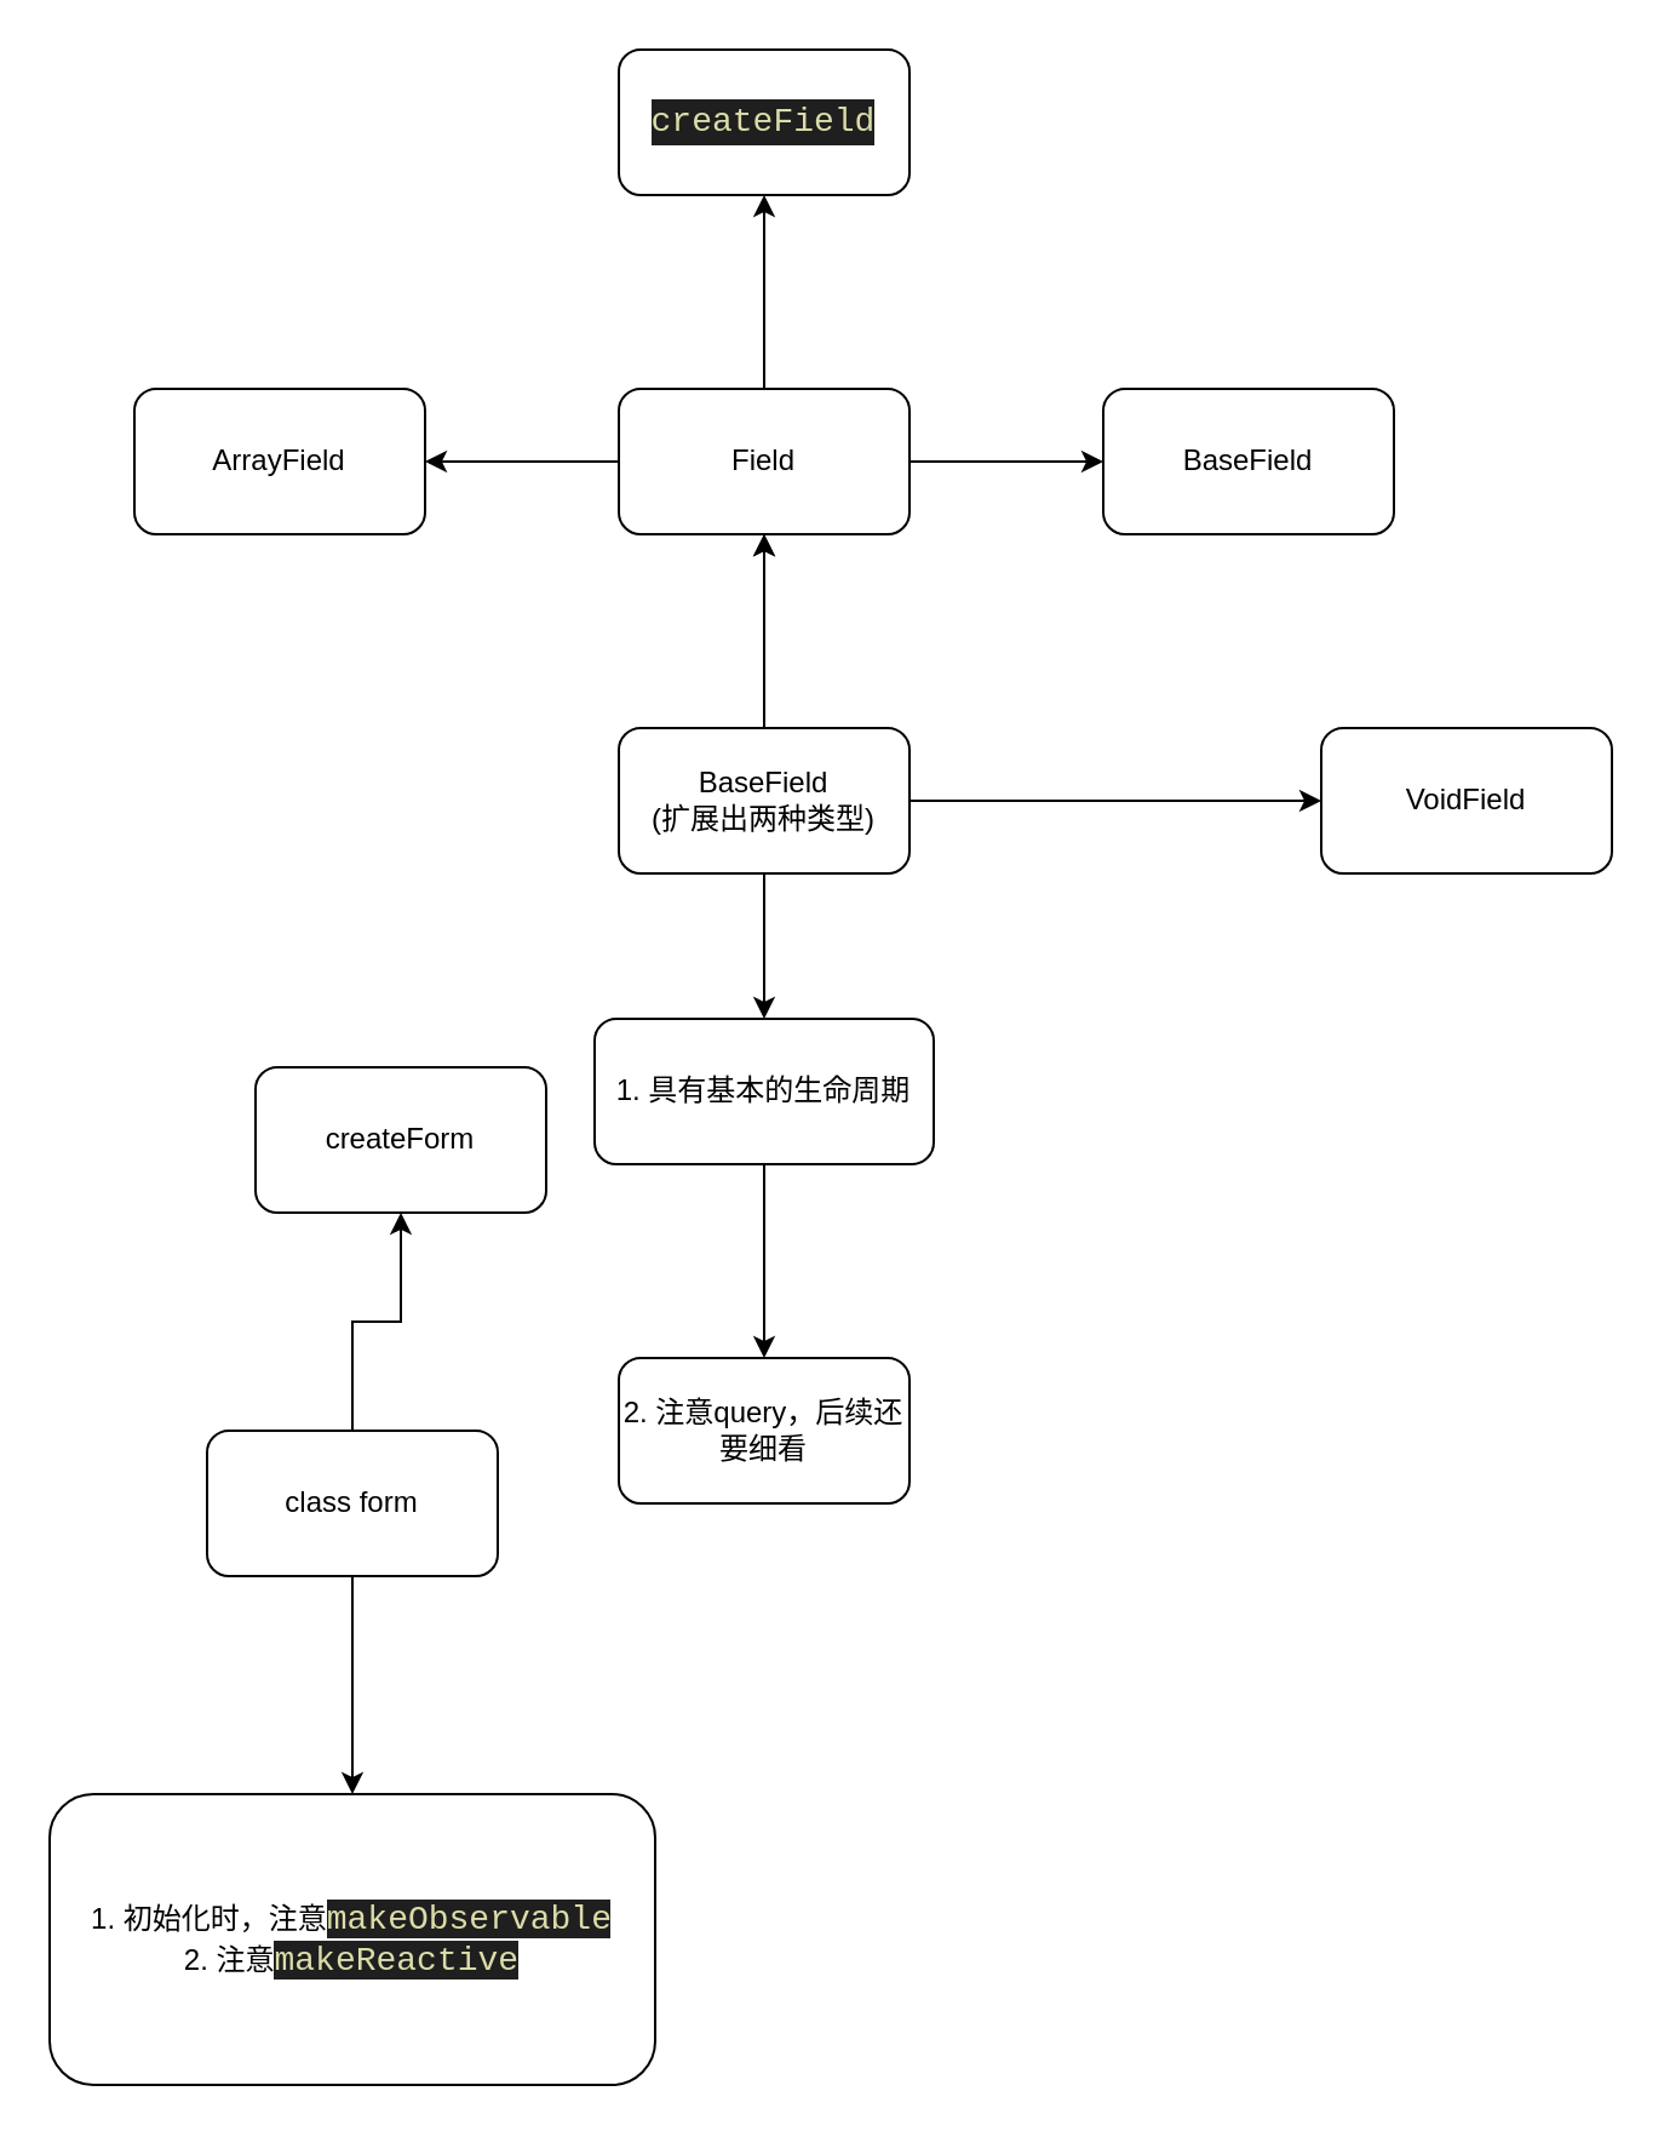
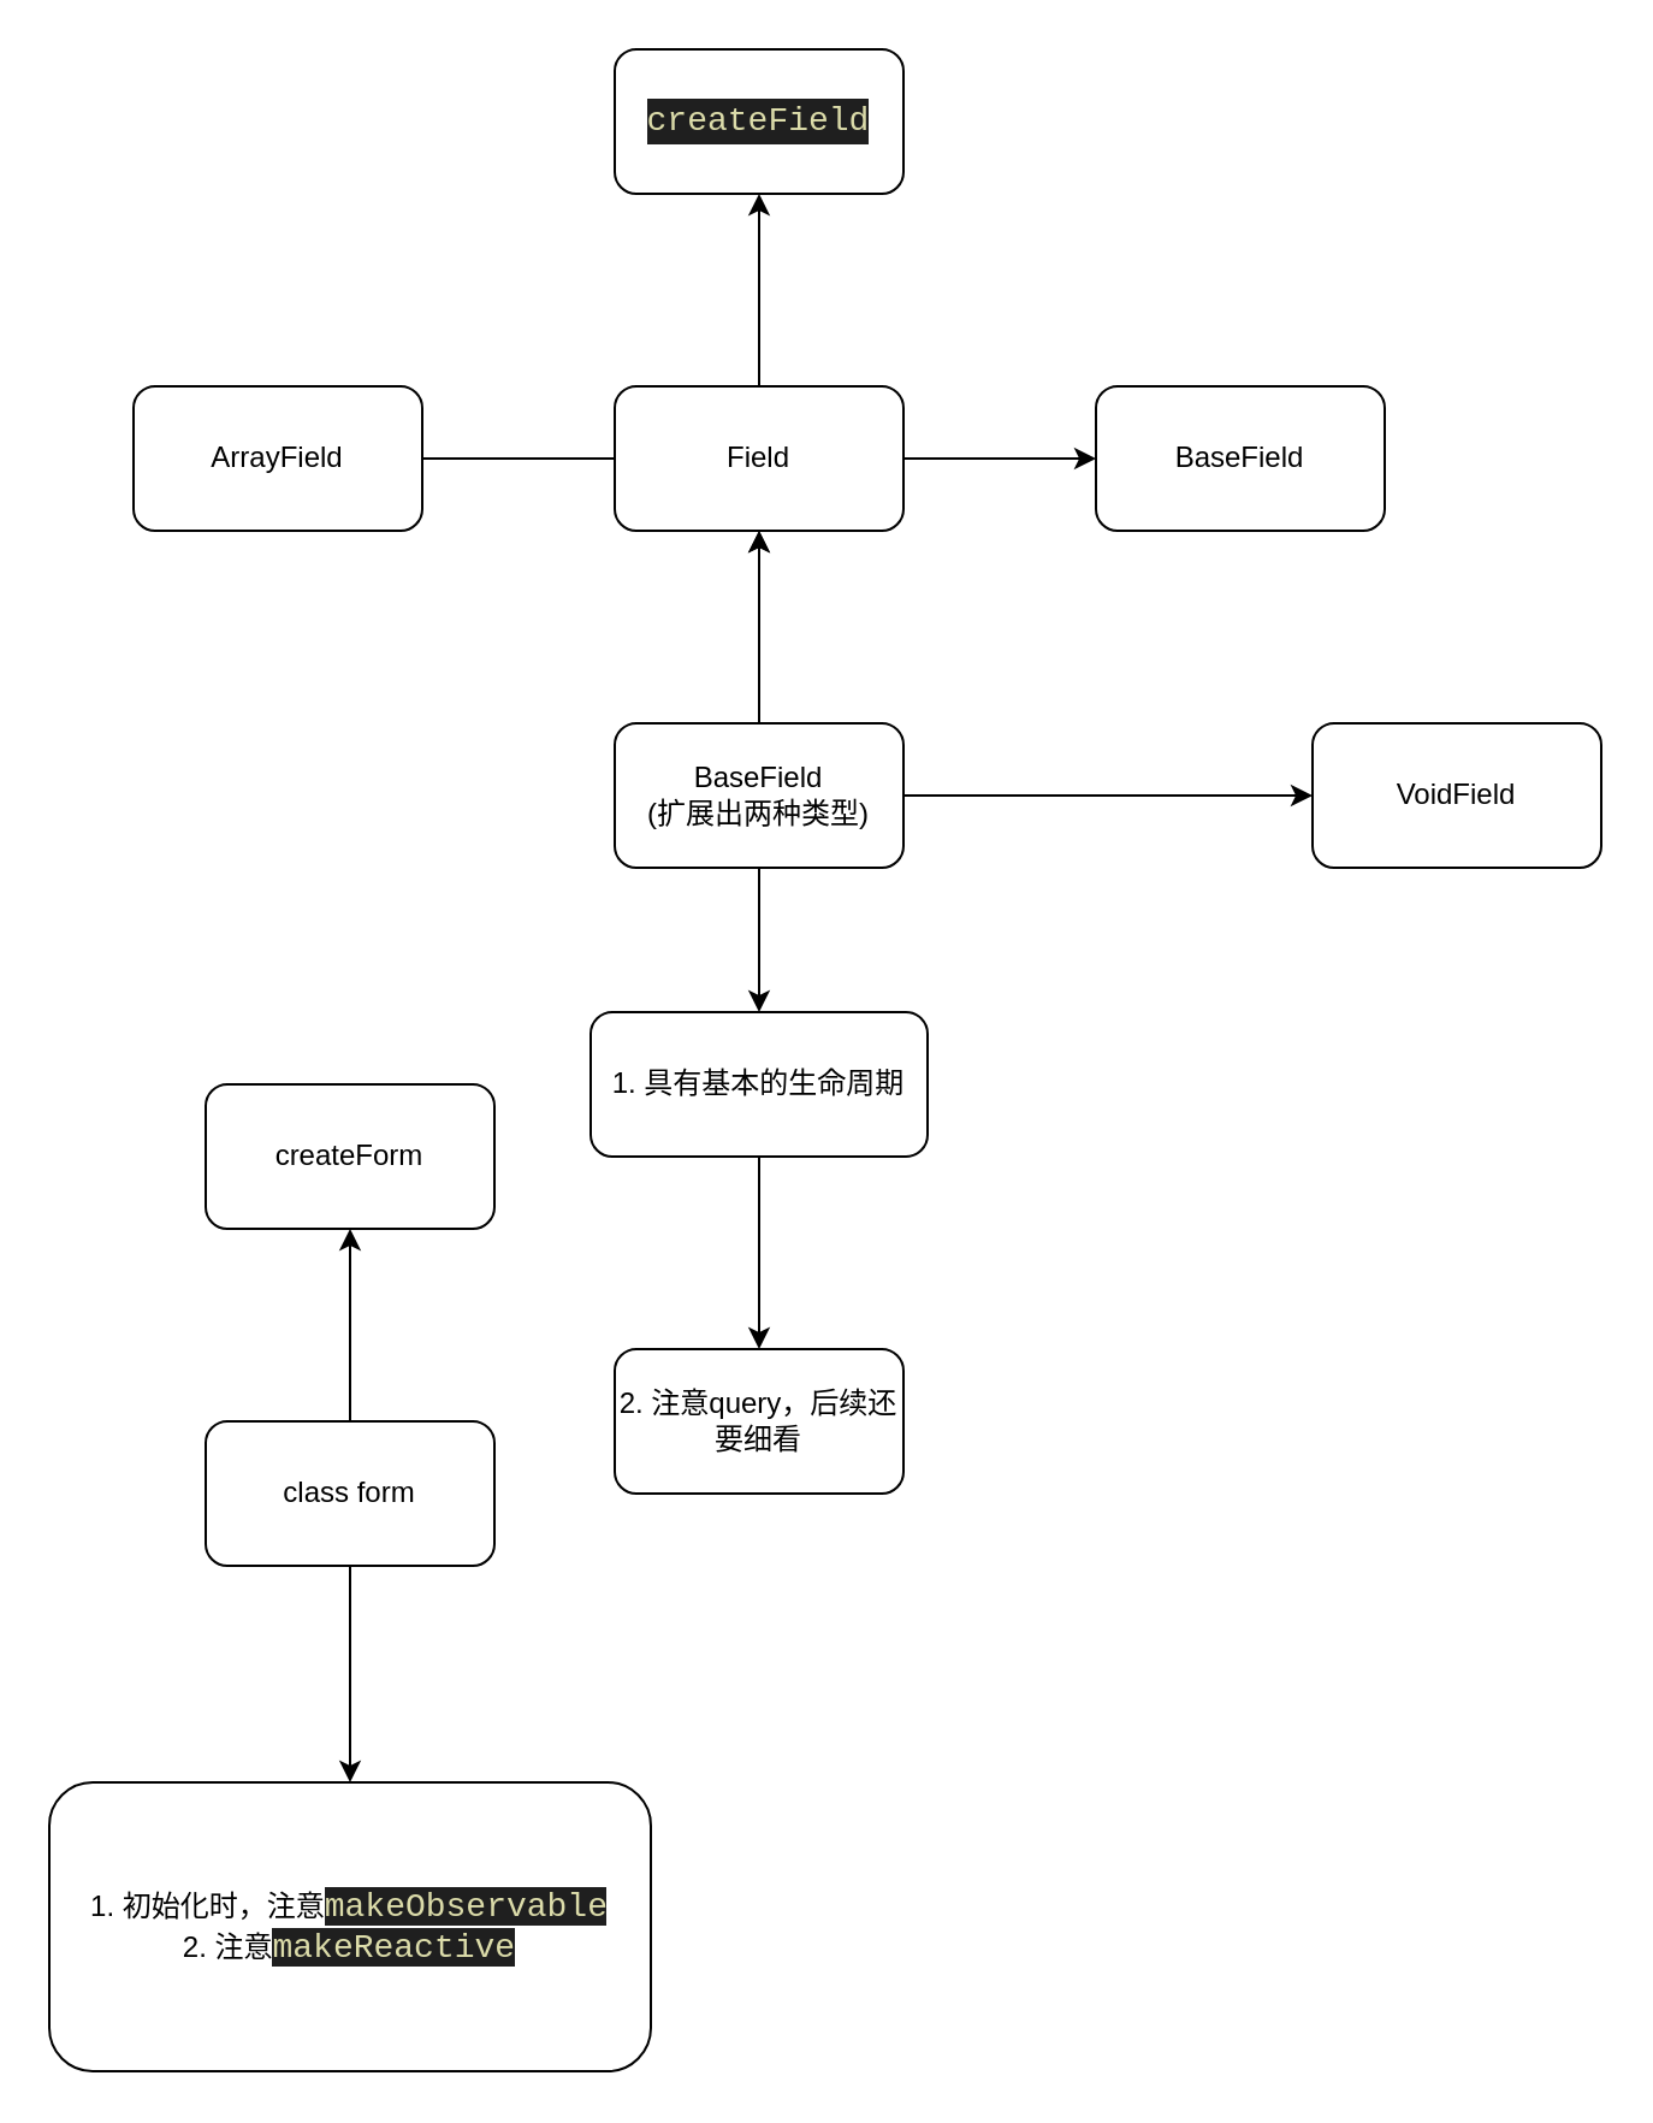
  <mxCell id="0" />
  <mxCell id="1" parent="0" />
  <mxCell id="2" value="" style="edgeStyle=orthogonalEdgeStyle;rounded=0;orthogonalLoop=1;jettySize=auto;html=1;" parent="1" source="4" target="5" edge="1"><mxGeometry relative="1" as="geometry" /></mxCell>
  <mxCell id="3" value="" style="edgeStyle=orthogonalEdgeStyle;rounded=0;orthogonalLoop=1;jettySize=auto;html=1;" edge="1" parent="1" source="4" target="19"><mxGeometry relative="1" as="geometry" /></mxCell>
  <mxCell id="4" value="class form" style="rounded=1;whiteSpace=wrap;html=1;" parent="1" vertex="1"><mxGeometry x="85" y="590" width="120" height="60" as="geometry" /></mxCell>
- <mxCell id="5" value="createForm" style="whiteSpace=wrap;html=1;rounded=1;" parent="1" vertex="1"><mxGeometry x="105" y="440" width="120" height="60" as="geometry" /></mxCell>
+ <mxCell id="5" value="createForm" style="whiteSpace=wrap;html=1;rounded=1;" parent="1" vertex="1"><mxGeometry x="85" y="450" width="120" height="60" as="geometry" /></mxCell>
  <mxCell id="6" value="" style="edgeStyle=orthogonalEdgeStyle;rounded=0;orthogonalLoop=1;jettySize=auto;html=1;" parent="1" source="10" target="14" edge="1"><mxGeometry relative="1" as="geometry" /></mxCell>
  <mxCell id="7" value="" style="edgeStyle=orthogonalEdgeStyle;rounded=0;orthogonalLoop=1;jettySize=auto;html=1;" parent="1" source="10" target="14" edge="1"><mxGeometry relative="1" as="geometry" /></mxCell>
  <mxCell id="8" value="" style="edgeStyle=orthogonalEdgeStyle;rounded=0;orthogonalLoop=1;jettySize=auto;html=1;" parent="1" source="10" target="15" edge="1"><mxGeometry relative="1" as="geometry" /></mxCell>
  <mxCell id="9" value="" style="edgeStyle=orthogonalEdgeStyle;rounded=0;orthogonalLoop=1;jettySize=auto;html=1;" edge="1" parent="1" source="10" target="21"><mxGeometry relative="1" as="geometry" /></mxCell>
  <mxCell id="10" value="BaseField&lt;div&gt;(扩展出两种类型)&lt;/div&gt;" style="rounded=1;whiteSpace=wrap;html=1;" parent="1" vertex="1"><mxGeometry x="255" y="300" width="120" height="60" as="geometry" /></mxCell>
  <mxCell id="11" value="" style="edgeStyle=orthogonalEdgeStyle;rounded=0;orthogonalLoop=1;jettySize=auto;html=1;" parent="1" source="14" target="16" edge="1"><mxGeometry relative="1" as="geometry" /></mxCell>
  <mxCell id="12" value="" style="edgeStyle=orthogonalEdgeStyle;rounded=0;orthogonalLoop=1;jettySize=auto;html=1;" parent="1" source="14" target="17" edge="1"><mxGeometry relative="1" as="geometry" /></mxCell>
- <mxCell id="13" value="" style="edgeStyle=orthogonalEdgeStyle;rounded=0;orthogonalLoop=1;jettySize=auto;html=1;" parent="1" source="14" target="18" edge="1"><mxGeometry relative="1" as="geometry" /></mxCell>
+ <mxCell id="13" value="" style="edgeStyle=orthogonalEdgeStyle;rounded=0;orthogonalLoop=1;jettySize=auto;html=1;endArrow=none;" parent="1" source="14" target="18" edge="1"><mxGeometry relative="1" as="geometry" /></mxCell>
  <mxCell id="14" value="Field" style="whiteSpace=wrap;html=1;rounded=1;" parent="1" vertex="1"><mxGeometry x="255" y="160" width="120" height="60" as="geometry" /></mxCell>
  <mxCell id="15" value="VoidField" style="whiteSpace=wrap;html=1;rounded=1;" parent="1" vertex="1"><mxGeometry x="545" y="300" width="120" height="60" as="geometry" /></mxCell>
  <mxCell id="16" value="&lt;div style=&quot;color: rgb(204, 204, 204); background-color: rgb(31, 31, 31); font-family: Consolas, &amp;quot;Courier New&amp;quot;, monospace; font-size: 14px; line-height: 19px; white-space: pre;&quot;&gt;&lt;span style=&quot;color: #dcdcaa;&quot;&gt;createField&lt;/span&gt;&lt;/div&gt;" style="whiteSpace=wrap;html=1;rounded=1;" parent="1" vertex="1"><mxGeometry x="255" y="20" width="120" height="60" as="geometry" /></mxCell>
  <mxCell id="17" value="BaseField" style="whiteSpace=wrap;html=1;rounded=1;" parent="1" vertex="1"><mxGeometry x="455" y="160" width="120" height="60" as="geometry" /></mxCell>
  <mxCell id="18" value="ArrayField" style="whiteSpace=wrap;html=1;rounded=1;" parent="1" vertex="1"><mxGeometry x="55" y="160" width="120" height="60" as="geometry" /></mxCell>
  <mxCell id="19" value="1. 初始化时，注意&lt;span style=&quot;color: rgb(220, 220, 170); background-color: rgb(31, 31, 31); font-family: Consolas, &amp;quot;Courier New&amp;quot;, monospace; font-size: 14px; white-space: pre;&quot;&gt;makeObservable&lt;/span&gt;&lt;div&gt;2. 注意&lt;span style=&quot;color: rgb(220, 220, 170); background-color: rgb(31, 31, 31); font-family: Consolas, &amp;quot;Courier New&amp;quot;, monospace; font-size: 14px; white-space: pre;&quot;&gt;makeReactive&lt;/span&gt;&lt;/div&gt;" style="whiteSpace=wrap;html=1;rounded=1;" vertex="1" parent="1"><mxGeometry x="20" y="740" width="250" height="120" as="geometry" /></mxCell>
  <mxCell id="20" value="" style="edgeStyle=orthogonalEdgeStyle;rounded=0;orthogonalLoop=1;jettySize=auto;html=1;" edge="1" parent="1" source="21" target="22"><mxGeometry relative="1" as="geometry" /></mxCell>
  <mxCell id="21" value="1. 具有基本的生命周期" style="whiteSpace=wrap;html=1;rounded=1;" vertex="1" parent="1"><mxGeometry x="245" y="420" width="140" height="60" as="geometry" /></mxCell>
  <mxCell id="22" value="2. 注意query，后续还要细看" style="whiteSpace=wrap;html=1;rounded=1;" vertex="1" parent="1"><mxGeometry x="255" y="560" width="120" height="60" as="geometry" /></mxCell>
